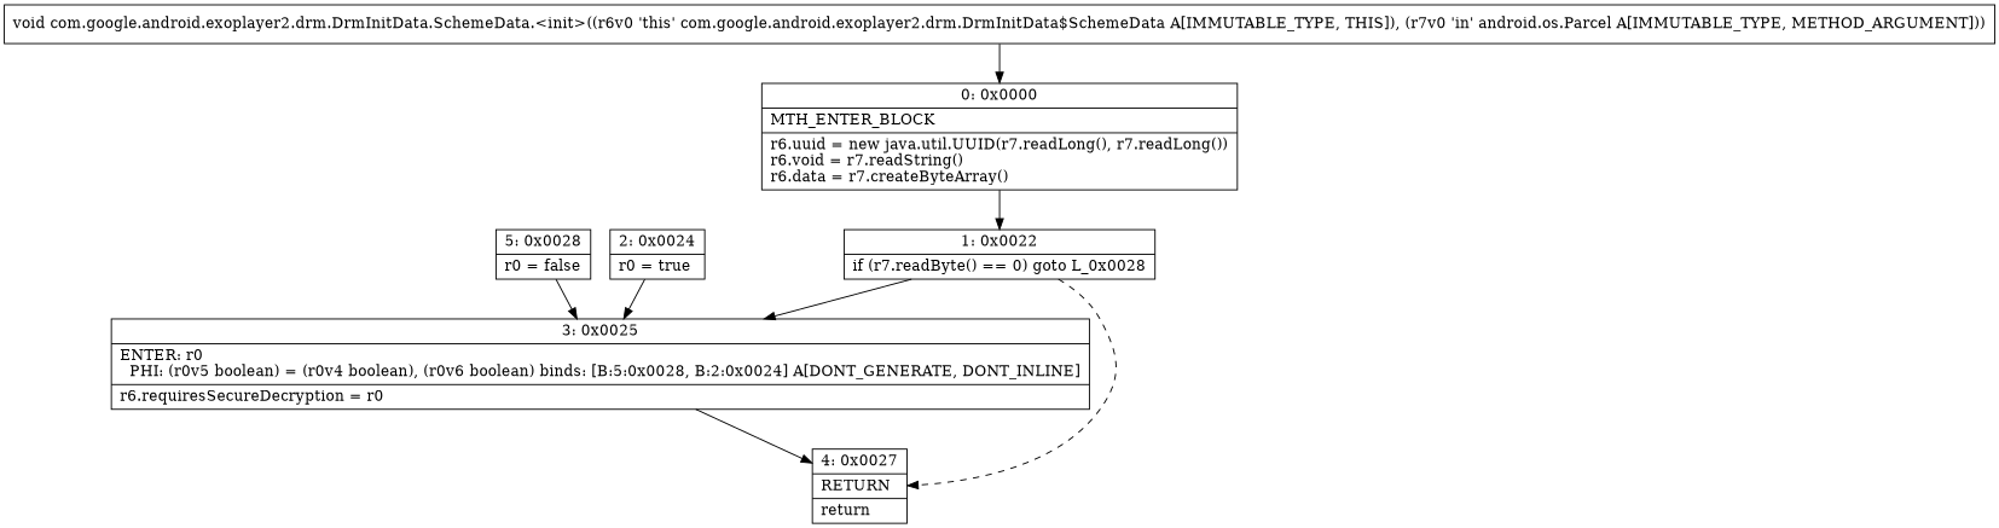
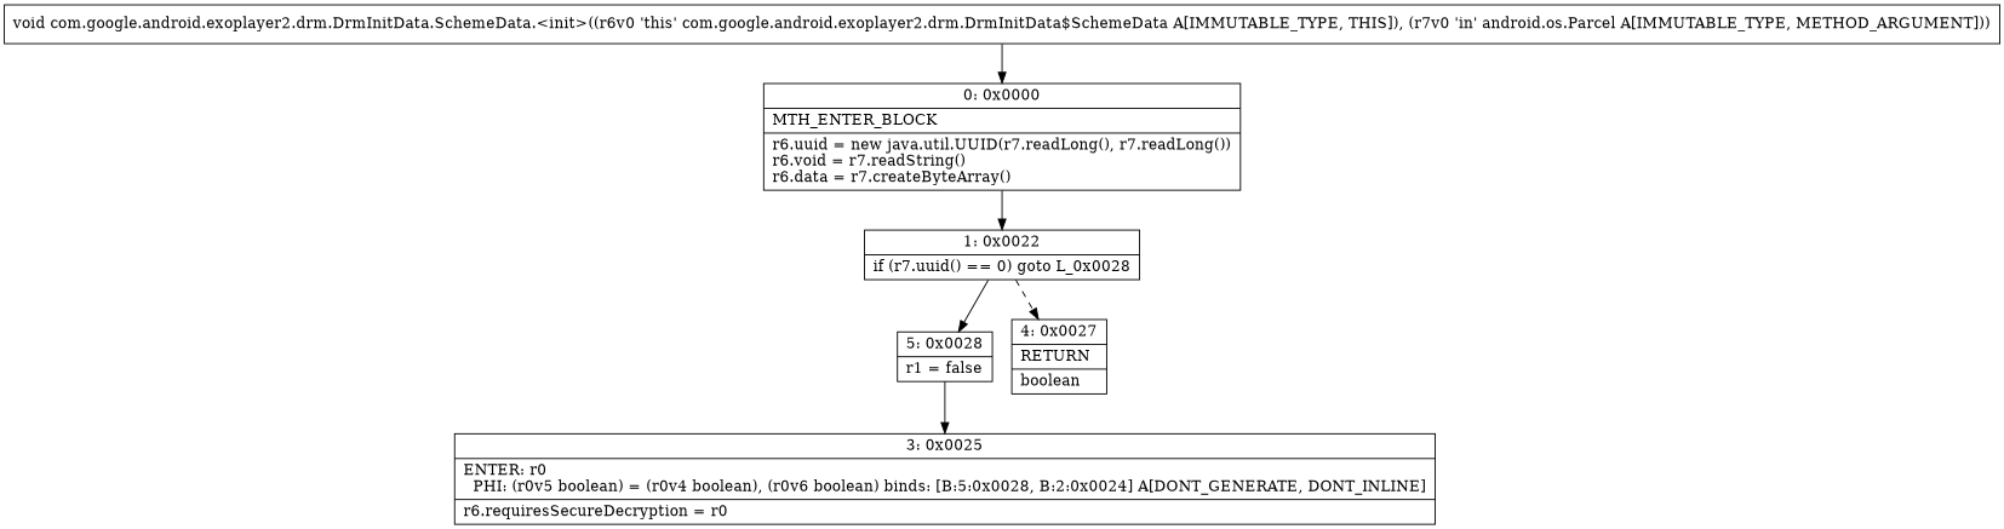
  digraph {
    node [shape=record]
    n1 [label="{0\:\ 0x0000|MTH_ENTER_BLOCK\l|r6.uuid = new java.util.UUID(r7.readLong(), r7.readLong())\lr6.void = r7.readString()\lr6.data = r7.createByteArray()\l}"]
-   n2 [label="{1\:\ 0x0022|if (r7.readByte() == 0) goto L_0x0028\l}"]
-   n3 [label="{5\:\ 0x0028|r0 = false\l}"]
-   n4 [label="{4\:\ 0x0027|RETURN\l|return\l}"]
-   n5 [label="{2\:\ 0x0024|r0 = true\l}"]
+   n2 [label="{1\:\ 0x0022|if (r7.uuid() == 0) goto L_0x0028\l}"]
+   n3 [label="{5\:\ 0x0028|r1 = false\l}"]
+   n4 [label="{4\:\ 0x0027|RETURN\l|boolean\l}"]
    n6 [label="{3\:\ 0x0025|ENTER: r0 \l  PHI: (r0v5 boolean) = (r0v4 boolean), (r0v6 boolean) binds: [B:5:0x0028, B:2:0x0024] A[DONT_GENERATE, DONT_INLINE]\l|r6.requiresSecureDecryption = r0\l}"]
    n7 [label="{void com.google.android.exoplayer2.drm.DrmInitData.SchemeData.\<init\>((r6v0 'this' com.google.android.exoplayer2.drm.DrmInitData$SchemeData A[IMMUTABLE_TYPE, THIS]), (r7v0 'in' android.os.Parcel A[IMMUTABLE_TYPE, METHOD_ARGUMENT])) }"]
    n1 -> n2
-   n2 -> n6
+   n2 -> n3
    n2 -> n4 [style=dashed]
    n3 -> n6
-   n5 -> n6
-   n6 -> n4
    n7 -> n1
  }
